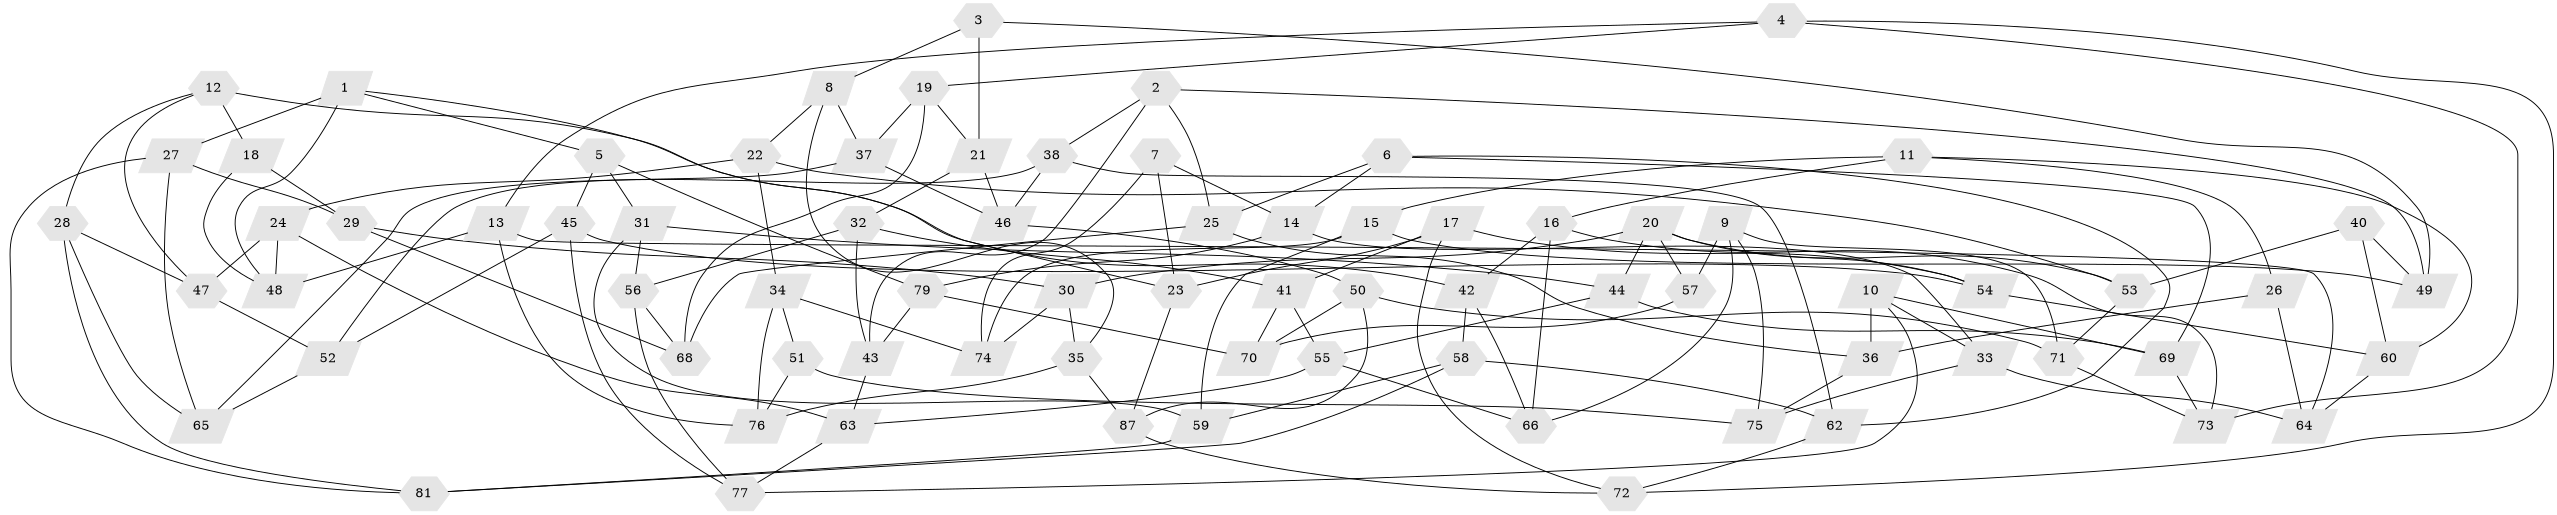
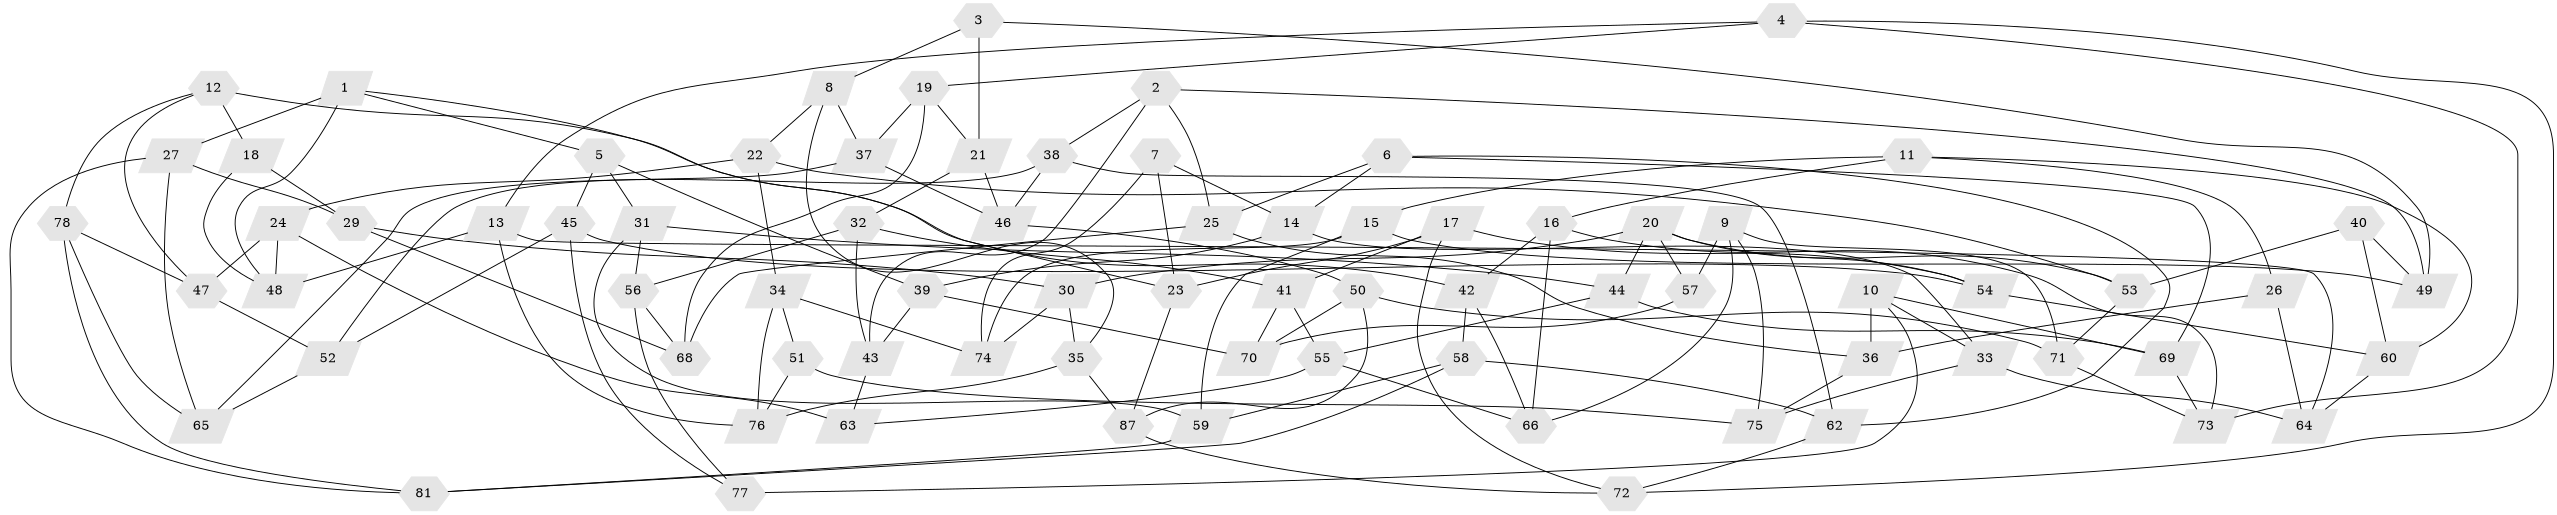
  graph {
    node [color=gray90 shape=parallelogram style=filled]
    5 [shape=hexagon]
    1
    23 [shape=hexagon]
    27
    48
    31
-   39 [shape=hexagon label=79]
+   39 [shape=hexagon]
    45 [shape=hexagon]
    n9 [label=87 shape=hexagon]
    29 [shape=hexagon]
    n11 [label=81 shape=hexagon]
    65
    2 [shape=hexagon]
    25
    38 [shape=hexagon]
    43
    49
    36
    68 [shape=hexagon]
    62
    46
    52
    63
    3 [shape=hexagon]
    8
    21
    22 [shape=hexagon]
    35 [shape=hexagon]
    37
    32 [shape=hexagon]
    57 [shape=hexagon]
    70
    4 [shape=hexagon]
    13
    19 [shape=hexagon]
    72 [shape=hexagon]
    73
    64
    76
    59
    44
    56 [shape=hexagon]
    54
    77 [shape=hexagon]
    6 [shape=hexagon]
    14
    69
    33
    7 [shape=hexagon]
    74
    60
    53 [shape=hexagon]
    24
    34
    9
    66 [shape=hexagon]
    71 [shape=hexagon]
    75
    10
    11 [shape=hexagon]
    15
    16 [shape=hexagon]
    26
    42
    12 [shape=hexagon]
    18
-   28 [shape=hexagon]
+   28 [shape=hexagon label=78]
    47 [shape=hexagon]
    58 [shape=hexagon]
    17
    41
    55 [shape=hexagon]
    30
    51 [shape=hexagon]
    20
    50 [shape=hexagon]
    40 [shape=hexagon]
    5 -- 31
    5 -- 39
    5 -- 45
    1 -- 5
    1 -- 23
    1 -- 27
    1 -- 48
    23 -- n9
    27 -- 29
    27 -- n11
    27 -- 65
    31 -- 59
    31 -- 44
    31 -- 56
    39 -- 43
    39 -- 70
    45 -- 52
    45 -- 54
    45 -- 77
    n9 -- 72
    29 -- 68
    29 -- 30
    2 -- 25
    2 -- 38
    2 -- 43
    2 -- 49
    25 -- 36
    25 -- 68
    38 -- 62
    38 -- 46
    38 -- 52
    43 -- 63
    36 -- 75
    62 -- 72
    46 -- 50
    52 -- 65
-   63 -- 77
    3 -- 49
    3 -- 8
    3 -- 21
    8 -- 22
    8 -- 35
    8 -- 37
    21 -- 46
    21 -- 32
    22 -- 53
    22 -- 24
    22 -- 34
    35 -- n9
    35 -- 76
    37 -- 65
    37 -- 46
    32 -- 43
    32 -- 56
    32 -- 41
    57 -- 70
    4 -- 13
    4 -- 19
    4 -- 72
    4 -- 73
    13 -- 48
    13 -- 64
    13 -- 76
    19 -- 68
    19 -- 21
    19 -- 37
    59 -- n11
    44 -- 69
    44 -- 55
    56 -- 68
    56 -- 77
    54 -- 60
    6 -- 25
    6 -- 62
    6 -- 14
    6 -- 69
    14 -- 39
    14 -- 33
    69 -- 73
    33 -- 64
    33 -- 75
    7 -- 23
    7 -- 14
    7 -- 74
    60 -- 64
    53 -- 71
    24 -- 48
    24 -- 63
    24 -- 47
    34 -- 76
    34 -- 74
    34 -- 51
    9 -- 57
    9 -- 66
    9 -- 71
    9 -- 75
    71 -- 73
    10 -- 36
    10 -- 77
    10 -- 69
    10 -- 33
    11 -- 60
    11 -- 15
    11 -- 16
    11 -- 26
    15 -- 49
    15 -- 59
    15 -- 74
    16 -- 73
    16 -- 66
    16 -- 42
    26 -- 36
    26 -- 64
    42 -- 66
    42 -- 58
    12 -- 42
    12 -- 18
    12 -- 28
    12 -- 47
    18 -- 48
    18 -- 29
    28 -- n11
    28 -- 65
    28 -- 47
    47 -- 52
    58 -- n11
    58 -- 62
    58 -- 59
    17 -- 23
    17 -- 72
    17 -- 54
    17 -- 41
    41 -- 70
    41 -- 55
    55 -- 63
    55 -- 66
    30 -- 35
    30 -- 74
    51 -- 76
    51 -- 75
    20 -- 57
    20 -- 44
    20 -- 54
    20 -- 53
    20 -- 30
    50 -- n9
    50 -- 70
    50 -- 71
    40 -- 49
    40 -- 60
    40 -- 53
  }
